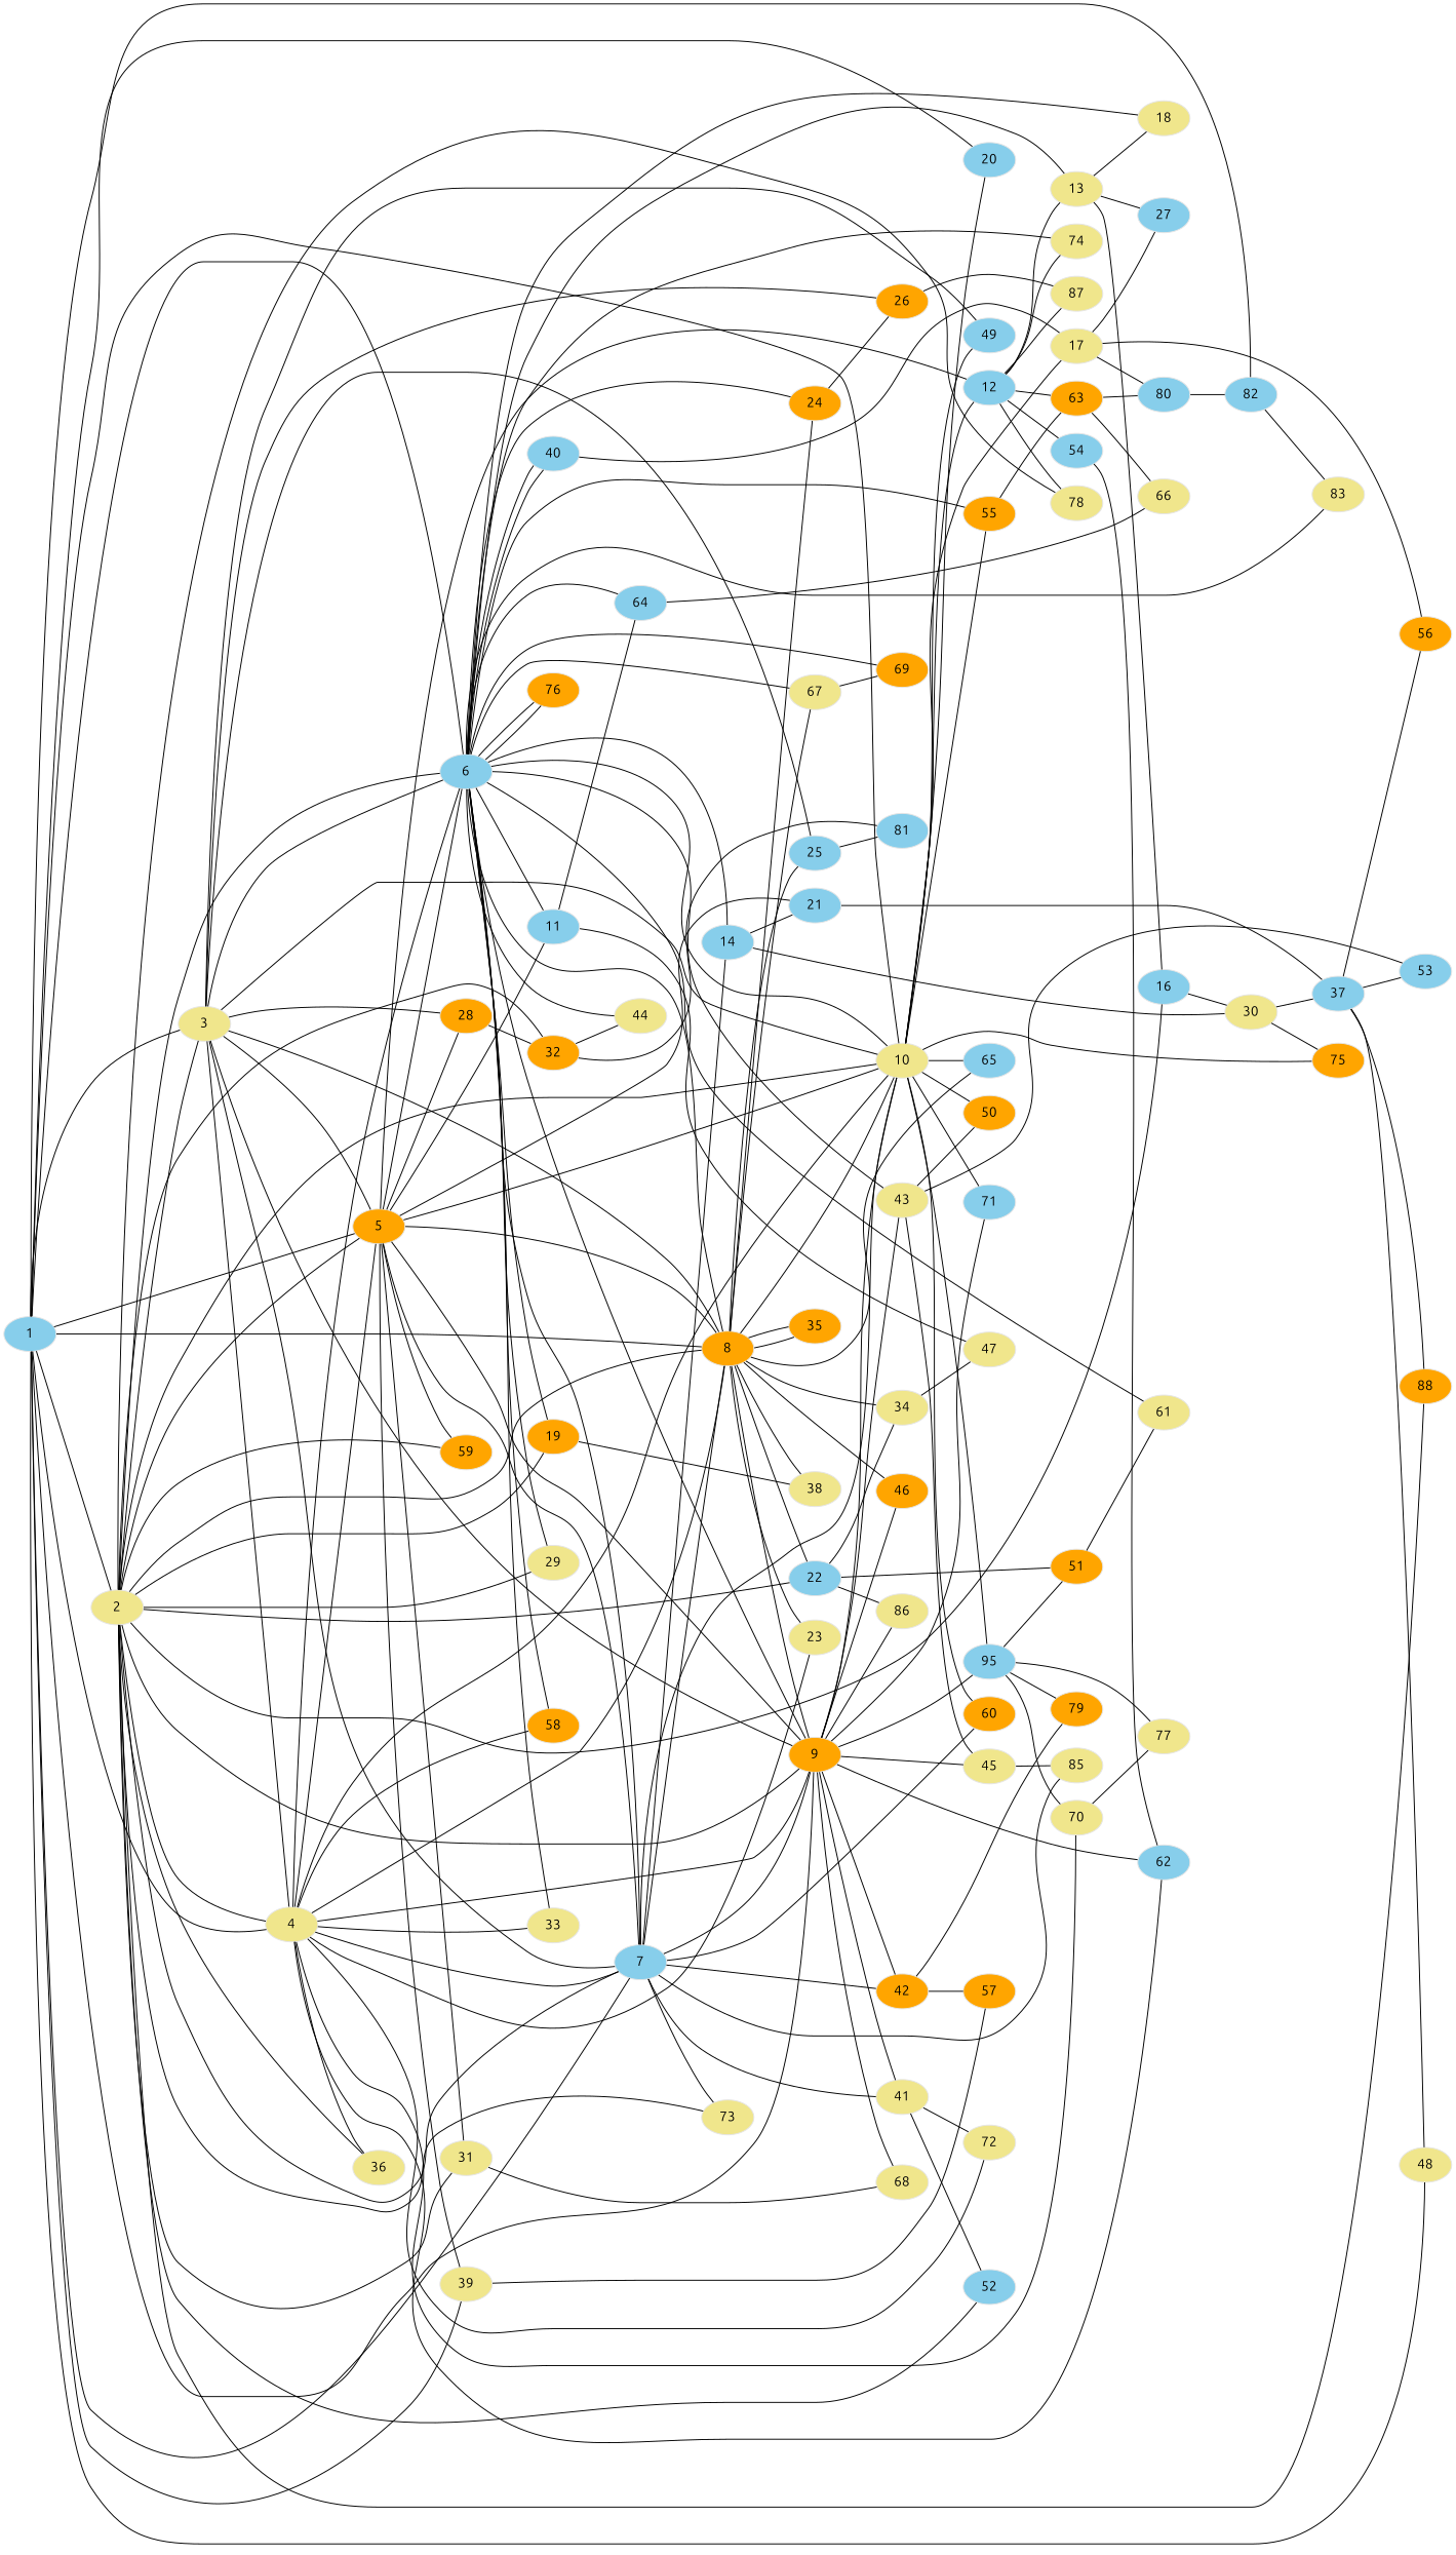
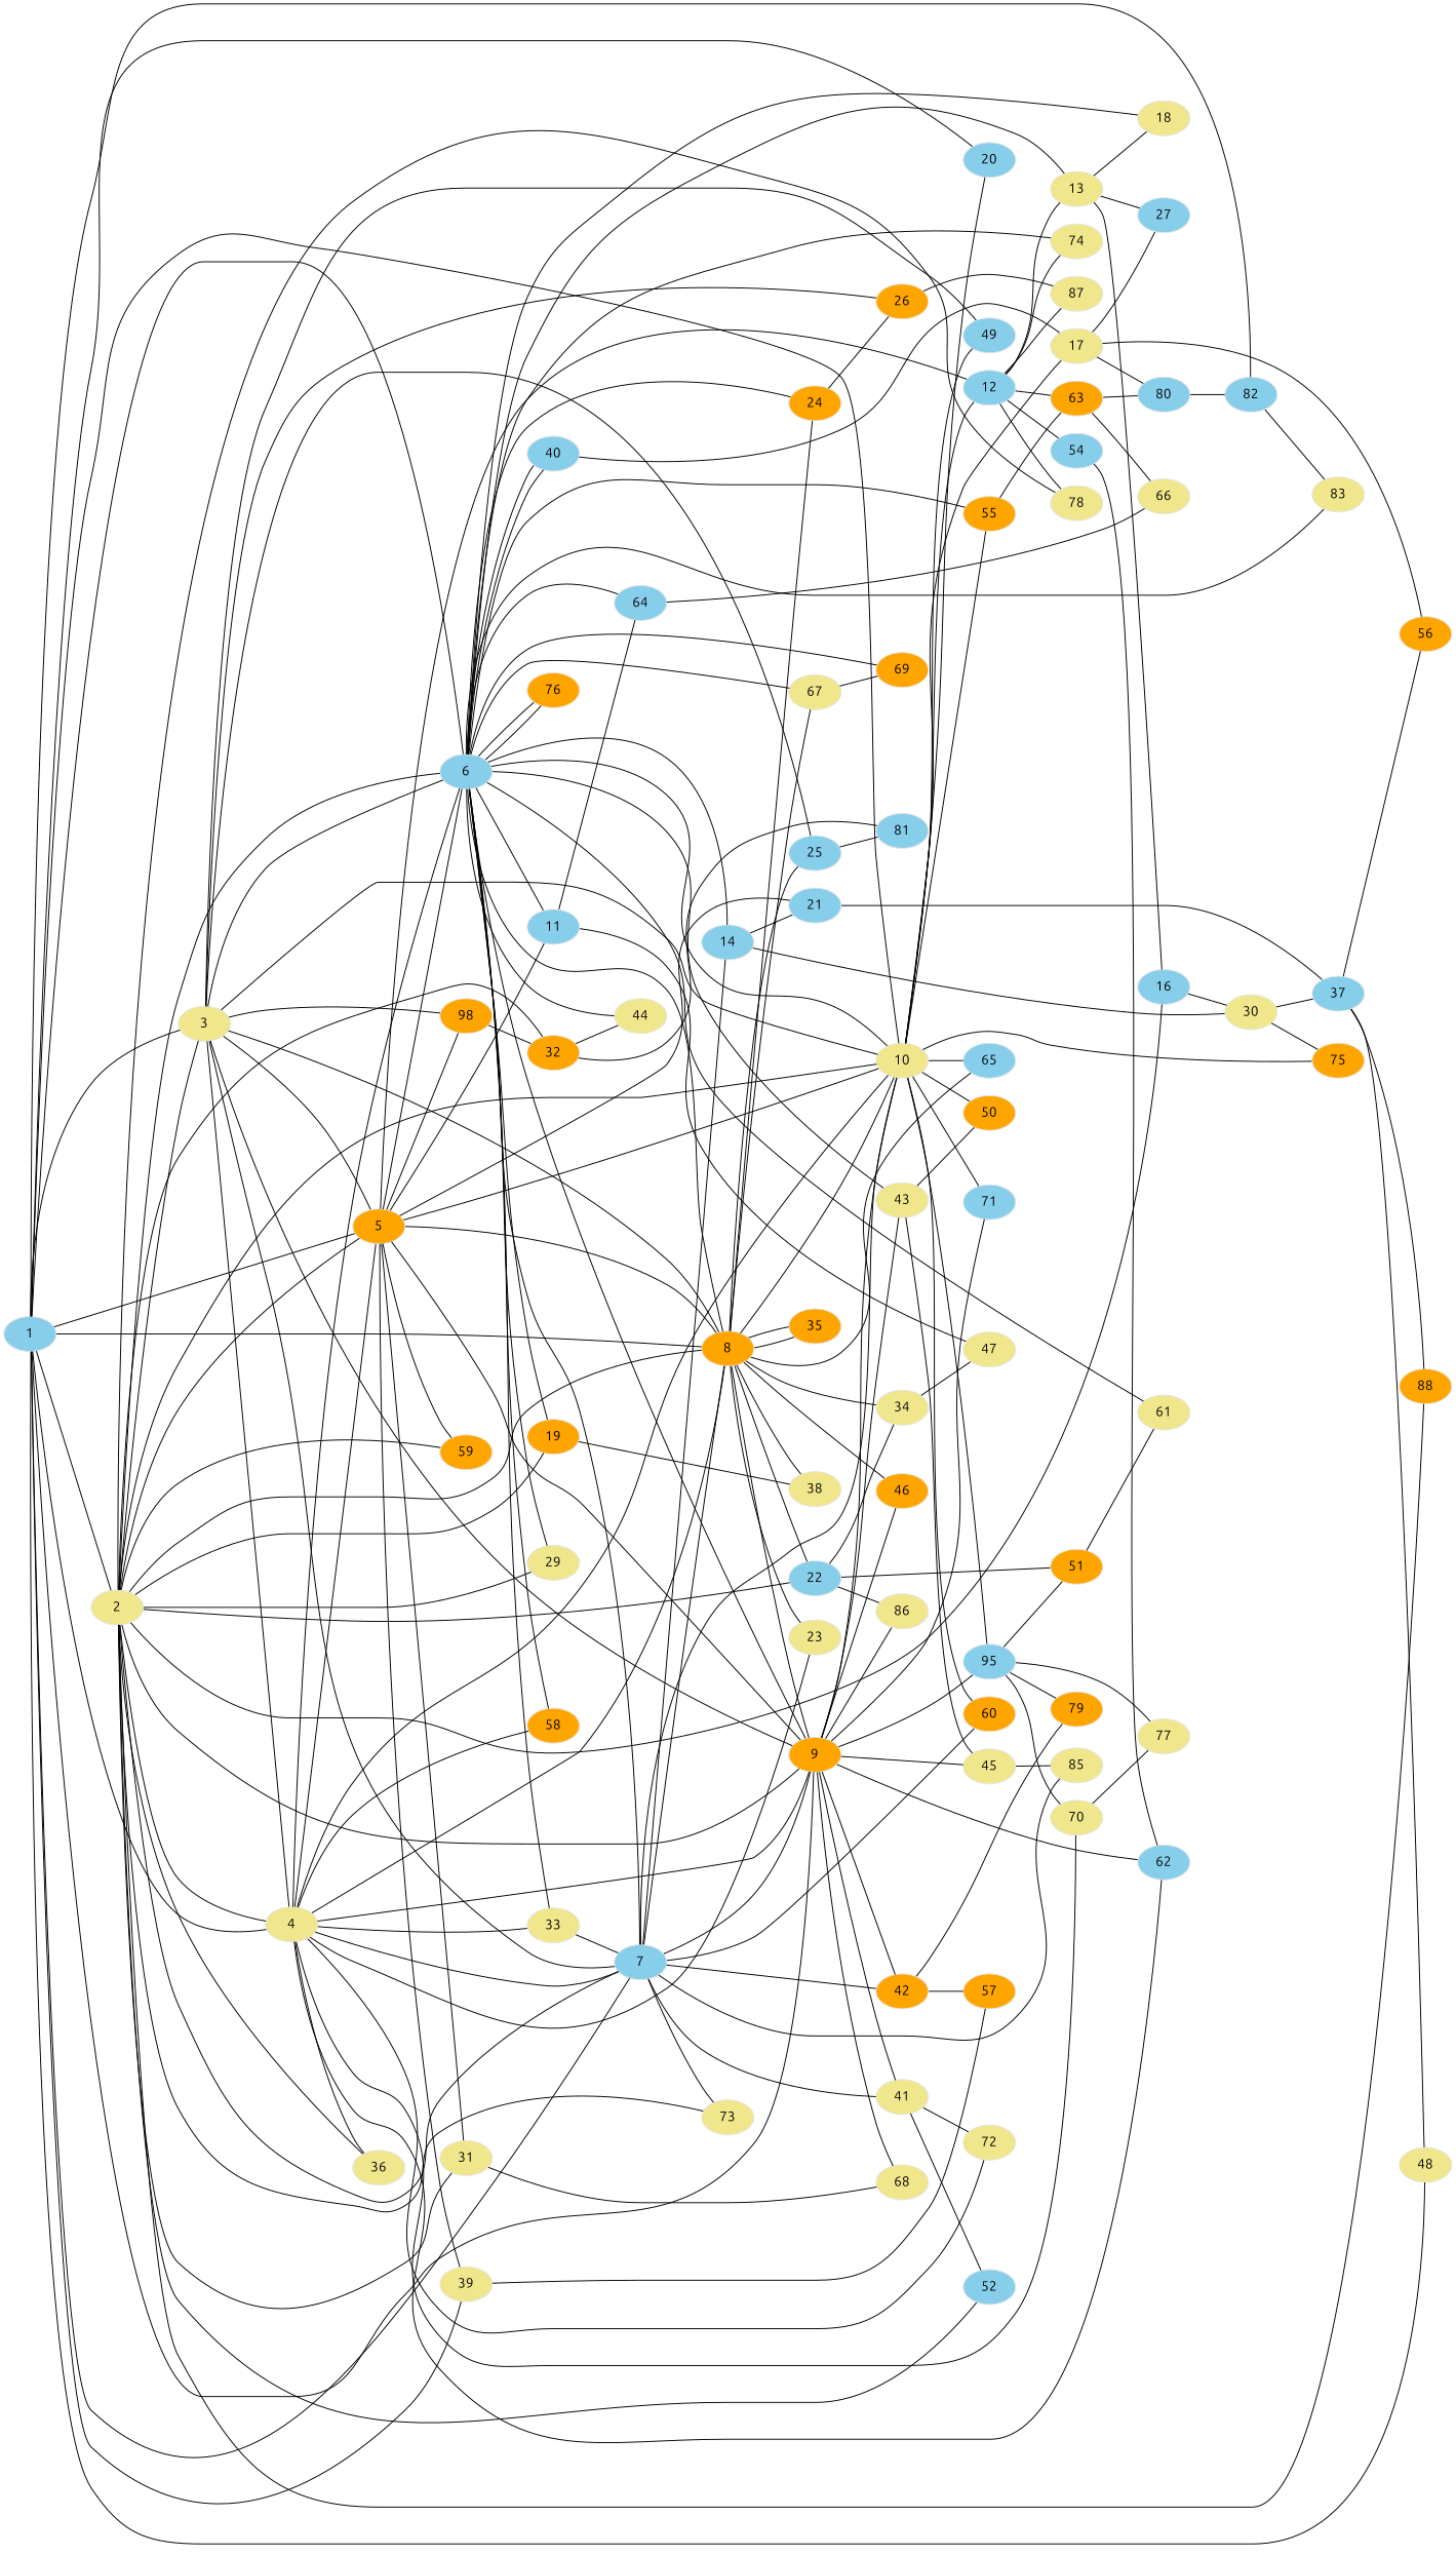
  graph {
    fontname=Ubuntu
    rankdir=LR
    node [color=gray90 fillcolor=khaki fontname=Ubuntu style=filled]
    edge [fontname=Ubuntu]
    1 [fillcolor=skyblue]
    2
    3
    4
    5 [fillcolor=orange]
    6 [fillcolor=skyblue]
    7 [fillcolor=skyblue]
    8 [fillcolor=orange]
    9 [fillcolor=orange]
    10
    20 [fillcolor=skyblue]
    39
    48
    82 [fillcolor=skyblue]
    16 [fillcolor=skyblue]
    19 [fillcolor=orange]
    22 [fillcolor=skyblue]
    29
    31
    32 [fillcolor=orange]
    36
    52 [fillcolor=skyblue]
    59 [fillcolor=orange]
    73
    78
    88 [fillcolor=orange]
    25 [fillcolor=skyblue]
    26 [fillcolor=orange]
-   28 [fillcolor=orange]
+   28 [fillcolor=orange label=98]
    49 [fillcolor=skyblue]
    23
    33
    58 [fillcolor=orange]
    70
    72
    62 [fillcolor=skyblue]
    11 [fillcolor=skyblue]
    12 [fillcolor=skyblue]
    21 [fillcolor=skyblue]
    13
    14 [fillcolor=skyblue]
    18
    24 [fillcolor=orange]
    40 [fillcolor=skyblue]
    43
    44
    55 [fillcolor=orange]
    61
    64 [fillcolor=skyblue]
    67
    69 [fillcolor=orange]
    74
    76 [fillcolor=orange]
    83
    41
    42 [fillcolor=orange]
    60 [fillcolor=orange]
    85
    34
    35 [fillcolor=orange]
    38
    46 [fillcolor=orange]
    65 [fillcolor=skyblue]
    n64 [fillcolor=skyblue label=95]
    45
    68
    71 [fillcolor=skyblue]
    86
    17
    50 [fillcolor=orange]
    75 [fillcolor=orange]
    57 [fillcolor=orange]
    30
    51 [fillcolor=orange]
    81 [fillcolor=skyblue]
    87
    54 [fillcolor=skyblue]
    77
    47
    63 [fillcolor=orange]
    37 [fillcolor=skyblue]
    27 [fillcolor=skyblue]
    56 [fillcolor=orange]
    80 [fillcolor=skyblue]
-   53 [fillcolor=skyblue]
    66
    79 [fillcolor=orange]
    1 -- 2
    1 -- 3
    1 -- 4
    1 -- 5
    1 -- 6
    1 -- 7
    1 -- 8
    1 -- 9
    1 -- 10
    1 -- 20
    1 -- 39
    1 -- 48
    1 -- 82
    2 -- 3
    2 -- 4
    2 -- 5
    2 -- 6
    2 -- 7
    2 -- 8
    2 -- 9
    2 -- 10
    2 -- 16
    2 -- 19
    2 -- 22
    2 -- 29
    2 -- 31
    2 -- 32
    2 -- 36
    2 -- 52
    2 -- 59
    2 -- 73
    2 -- 78
    2 -- 88
    3 -- 4
    3 -- 5
    3 -- 6
    3 -- 7
    3 -- 8
    3 -- 9
    3 -- 10
    3 -- 25
    3 -- 26
    3 -- 28
    3 -- 49
    4 -- 5
    4 -- 6
    4 -- 7
    4 -- 8
    4 -- 9
    4 -- 10
    4 -- 36
    4 -- 23
    4 -- 33
    4 -- 58
    4 -- 70
    4 -- 72
    4 -- 62
    5 -- 6
-   5 -- 7
+   33 -- 7
    5 -- 8
    5 -- 9
    5 -- 10
    5 -- 39
    5 -- 31
    5 -- 59
    5 -- 28
    5 -- 11
    5 -- 12
    5 -- 21
    6 -- 7
    6 -- 8
    6 -- 9
    6 -- 10
    6 -- 19
    6 -- 29
    6 -- 33
    6 -- 58
    6 -- 11
    6 -- 13
    6 -- 14
    6 -- 18
    6 -- 24
    6 -- 40
    6 -- 40
    6 -- 43
    6 -- 44
    6 -- 55
    6 -- 61
    6 -- 64
    6 -- 67
    6 -- 69
    6 -- 74
    6 -- 76
    6 -- 76
    6 -- 83
    7 -- 8
    7 -- 9
    7 -- 10
    7 -- 73
    7 -- 14
    7 -- 41
    7 -- 42
    7 -- 60
    7 -- 85
    8 -- 9
    8 -- 10
    8 -- 22
    8 -- 25
    8 -- 23
    8 -- 24
    8 -- 67
    8 -- 34
    8 -- 35
    8 -- 35
    8 -- 38
    8 -- 46
    8 -- 65
    9 -- 10
    9 -- 62
    9 -- 43
    9 -- 41
    9 -- 42
    9 -- 46
    9 -- n64
    9 -- 45
    9 -- 68
    9 -- 71
    9 -- 86
    10 -- 20
    10 -- 49
    10 -- 12
    10 -- 55
    10 -- 60
    10 -- 65
    10 -- n64
    10 -- 71
    10 -- 17
    10 -- 50
    10 -- 75
    39 -- 57
    82 -- 83
    16 -- 30
    19 -- 38
    22 -- 34
    22 -- 86
    22 -- 51
    31 -- 68
    32 -- 44
    32 -- 81
    25 -- 81
    26 -- 87
    28 -- 32
    70 -- 77
    11 -- 64
    11 -- 47
    12 -- 78
    12 -- 13
    12 -- 74
    12 -- 87
    12 -- 54
    12 -- 63
    21 -- 37
    13 -- 16
    13 -- 18
    13 -- 27
    14 -- 21
    14 -- 30
    24 -- 26
    40 -- 17
    43 -- 45
    43 -- 50
-   43 -- 53
    55 -- 63
    64 -- 66
    67 -- 69
    41 -- 52
    41 -- 72
    42 -- 57
    42 -- 79
    34 -- 47
    n64 -- 70
    n64 -- 51
    n64 -- 77
    n64 -- 79
    45 -- 85
    17 -- 27
    17 -- 56
    17 -- 80
    30 -- 75
    30 -- 37
    51 -- 61
    54 -- 62
    63 -- 80
    63 -- 66
    37 -- 48
    37 -- 88
    37 -- 56
-   37 -- 53
    80 -- 82
  }
